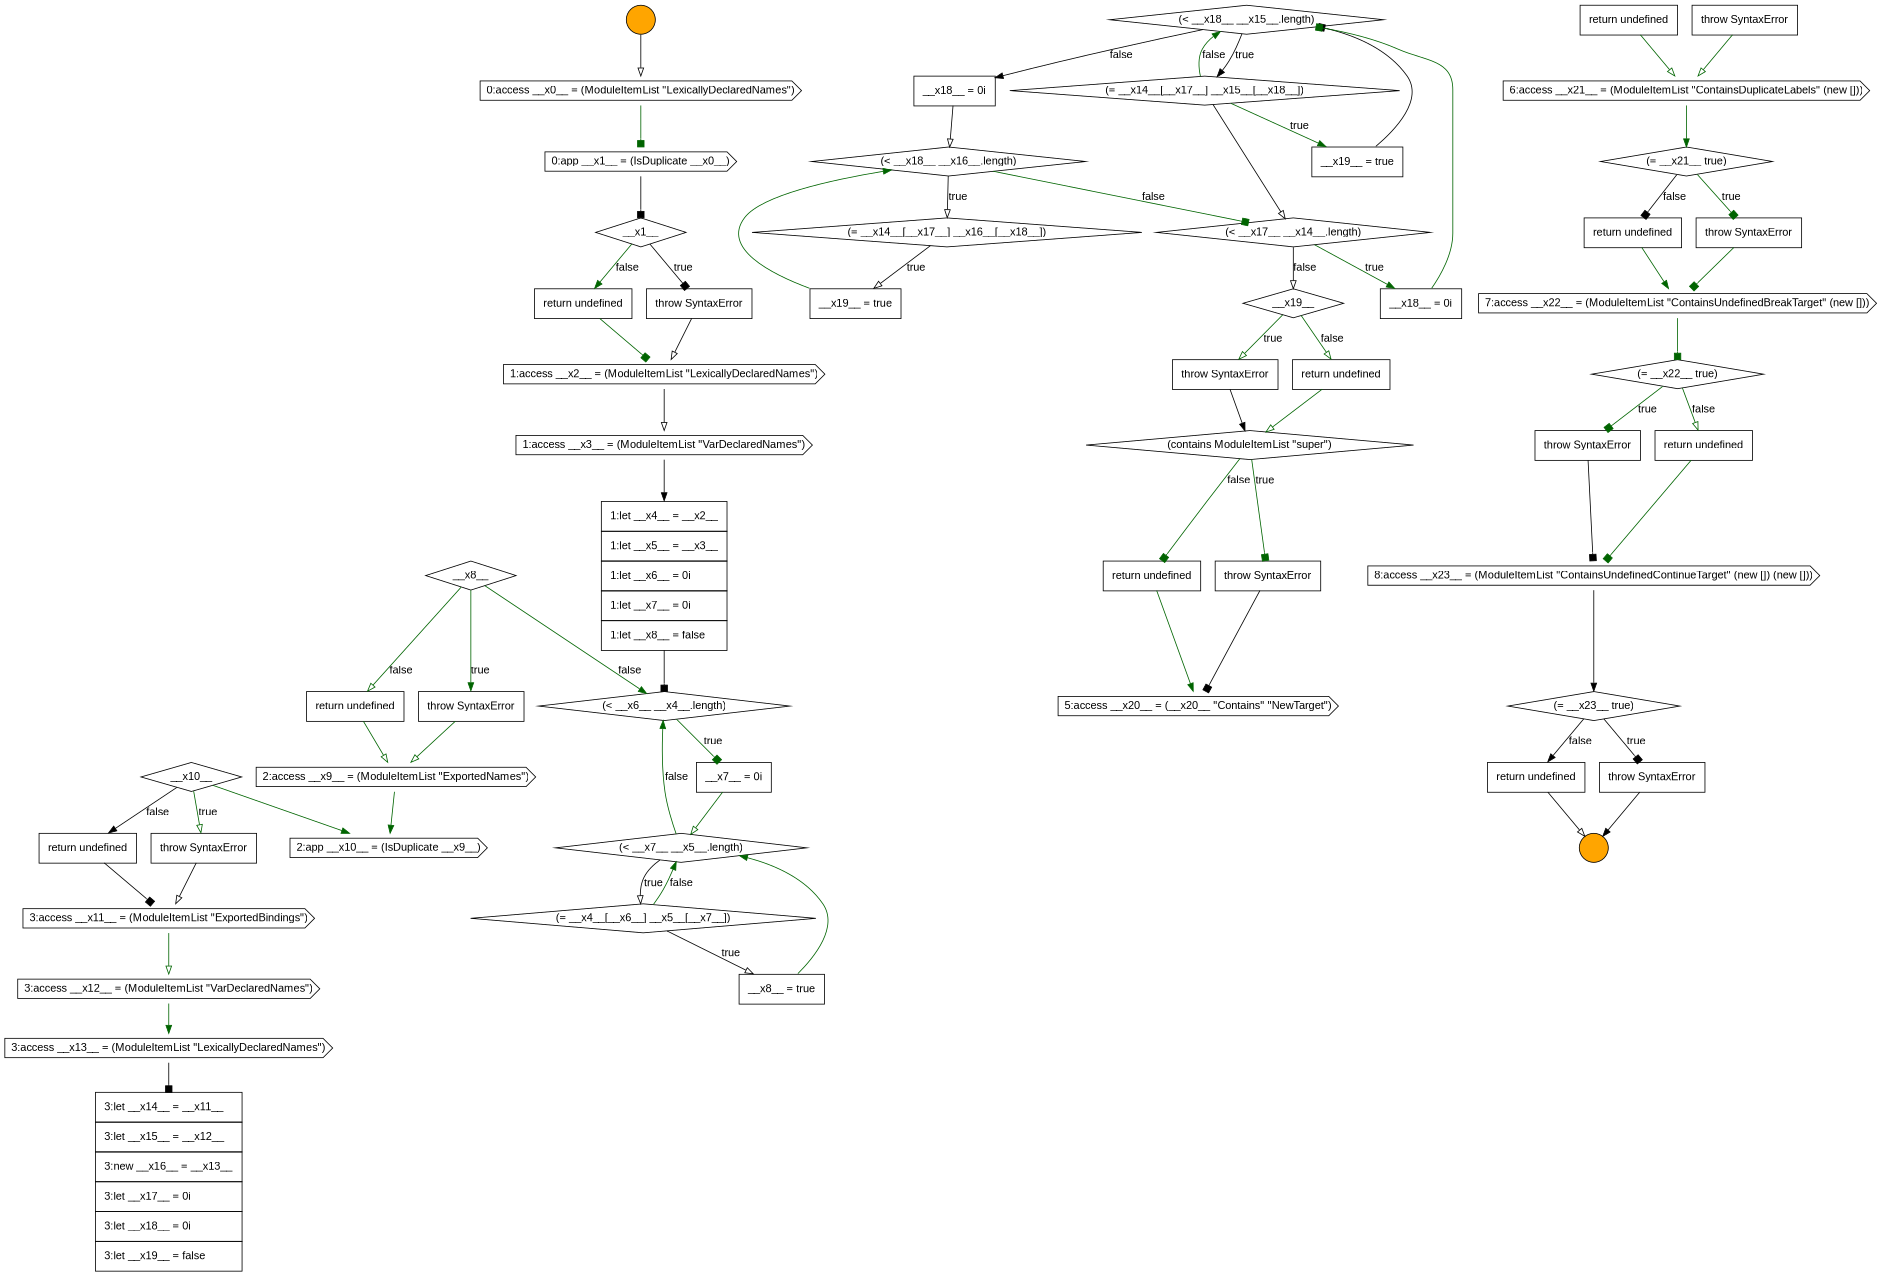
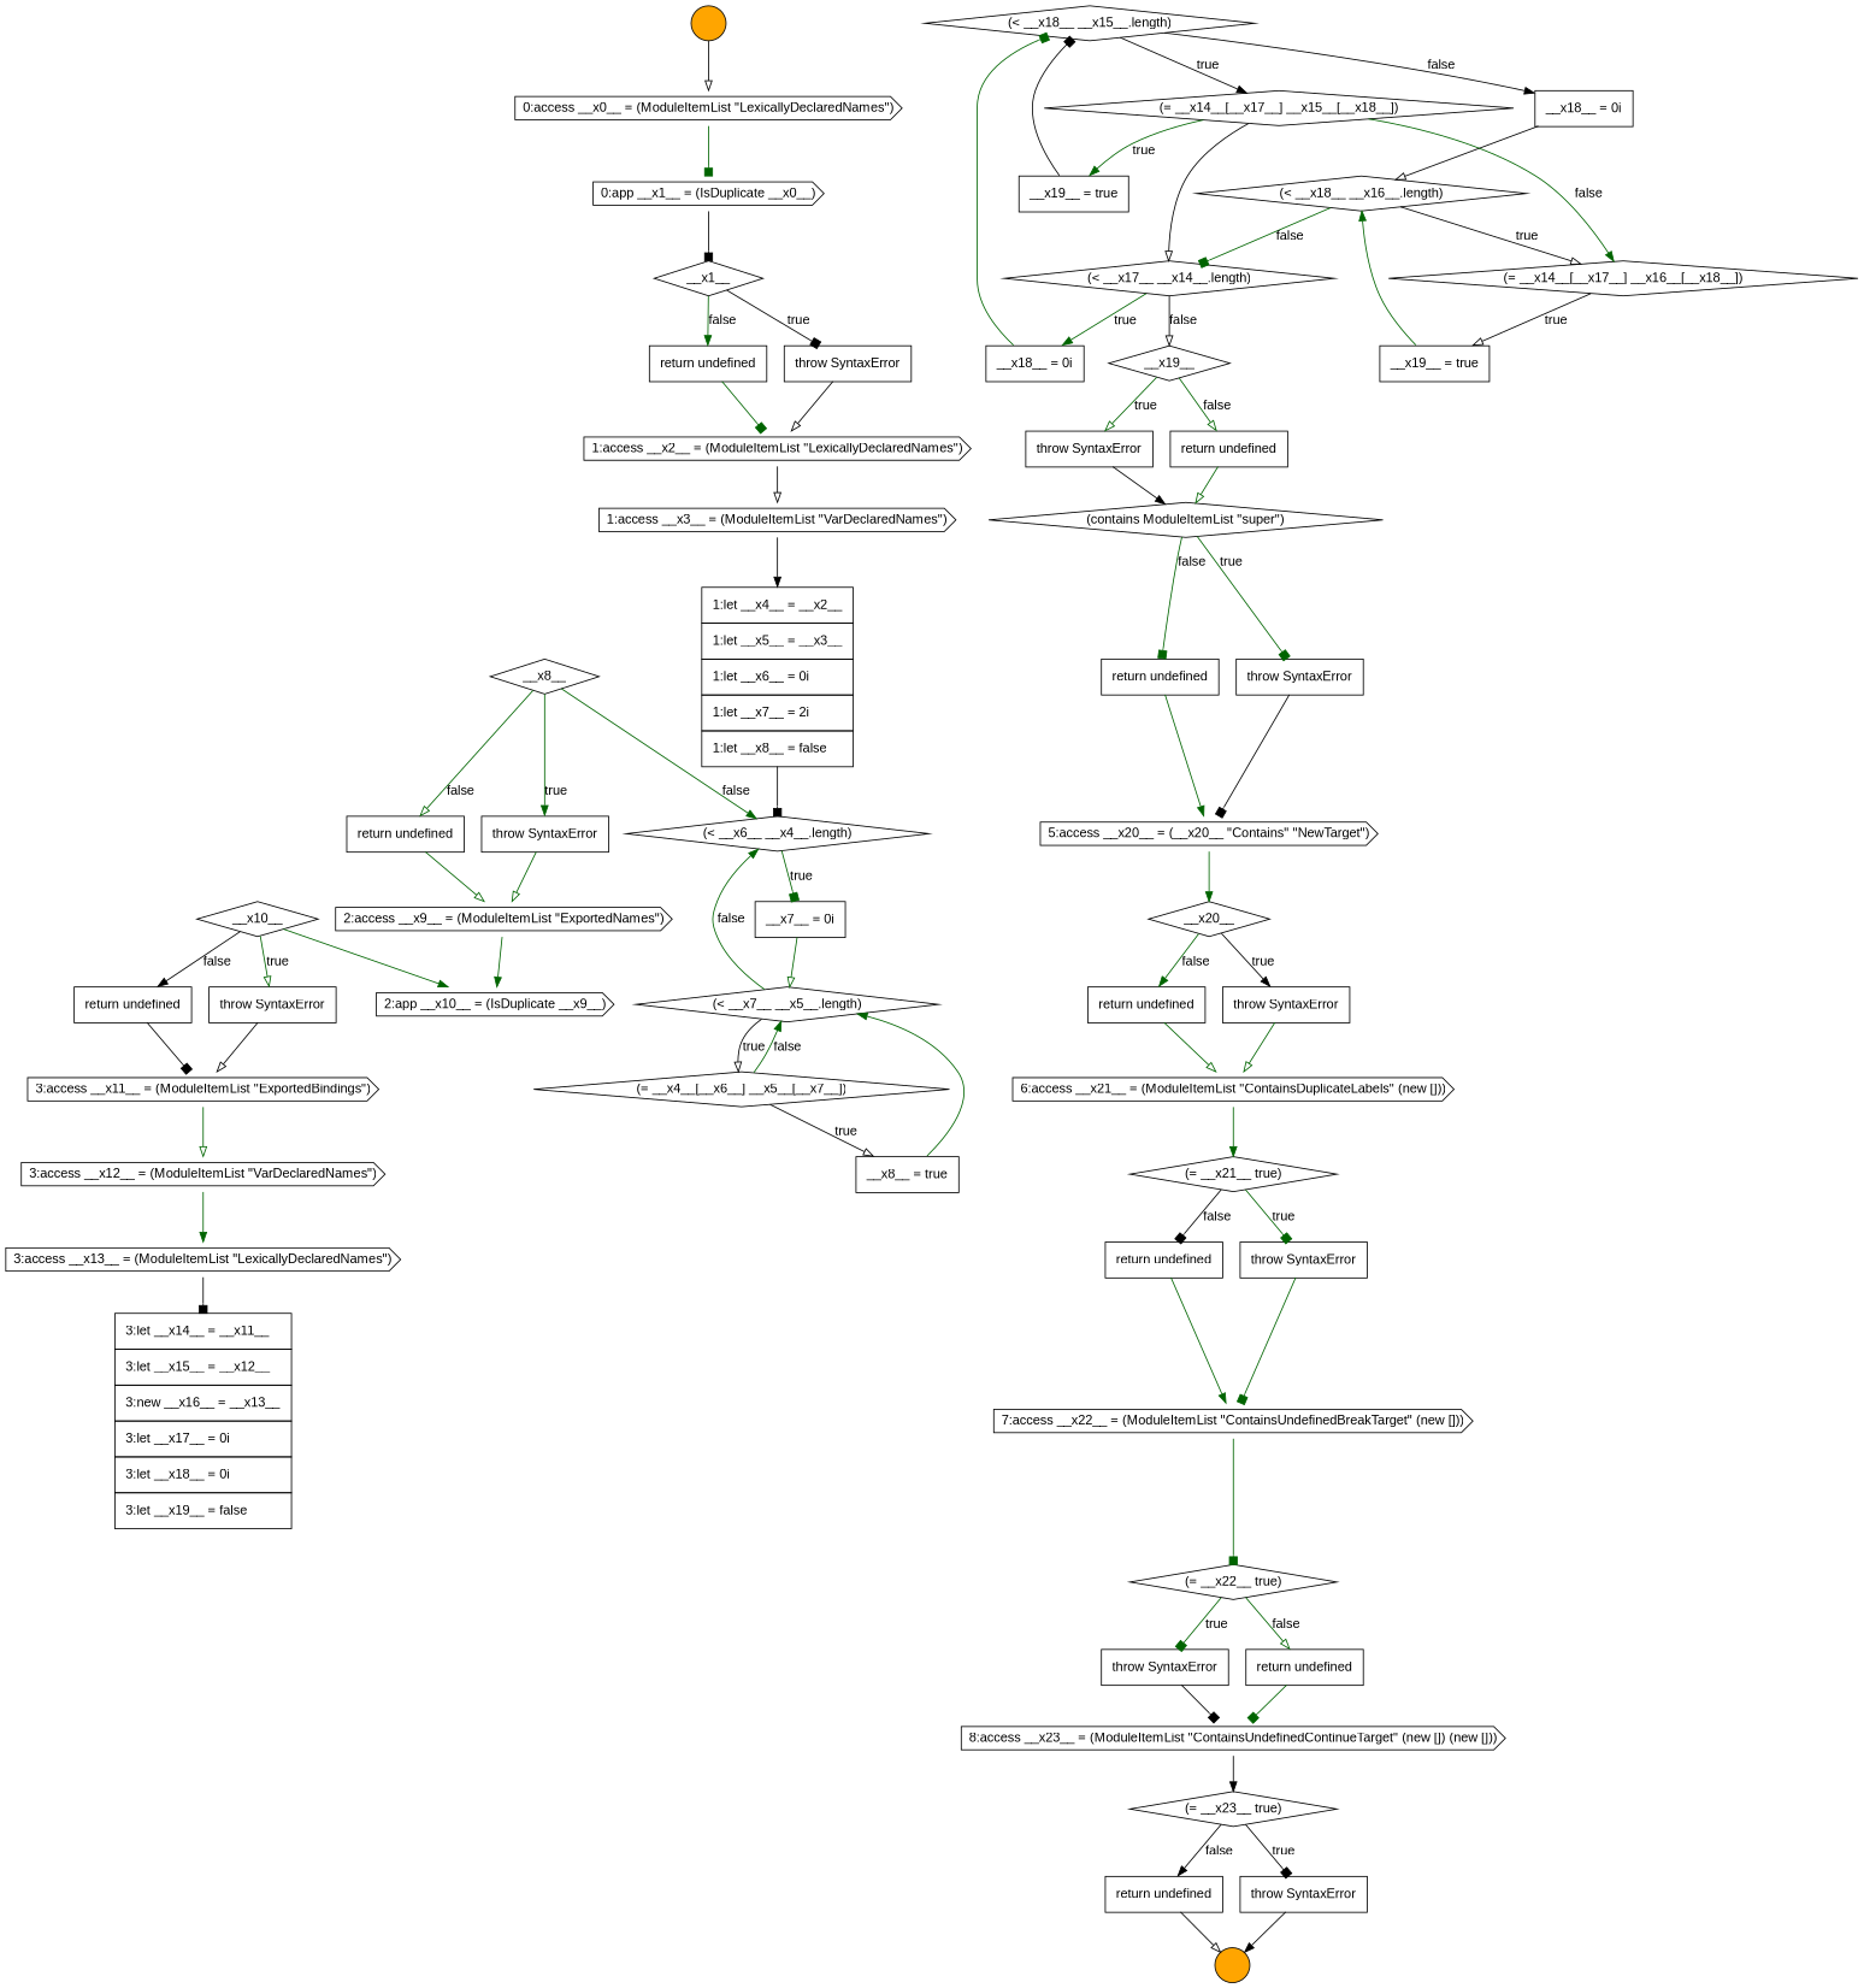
  digraph {
    fontname="Liberation Sans"
    node [color=black fillcolor=white fontname="Liberation Sans" shape=none style=filled]
    edge [arrowhead=normal color=darkgreen fontname="Liberation Sans"]
    n1 [label=<<font color="black">     <table border="0" cellborder="1" cellspacing="0" cellpadding="10">       <tr><td align="left">throw SyntaxError</td></tr>     </table>   </font>> margin=0]
    n2 [label=<<font color="black">3:access __x11__ = (ModuleItemList &quot;ExportedBindings&quot;)</font>> shape=cds]
    n3 [label=<<font color="black">3:access __x12__ = (ModuleItemList &quot;VarDeclaredNames&quot;)</font>> shape=cds]
    n4 [label=<<font color="black">(&lt; __x18__ __x15__.length)</font>> shape=diamond]
    n5 [label=<<font color="black">     <table border="0" cellborder="1" cellspacing="0" cellpadding="10">       <tr><td align="left">__x18__ = 0i</td></tr>     </table>   </font>> margin=0]
    n6 [label=<<font color="black">(= __x14__[__x17__] __x15__[__x18__])</font>> shape=diamond]
    n7 [label=<<font color="black">(&lt; __x18__ __x16__.length)</font>> shape=diamond]
    n8 [label=<<font color="black">(&lt; __x17__ __x14__.length)</font>> shape=diamond]
    n9 [label=<<font color="black">     <table border="0" cellborder="1" cellspacing="0" cellpadding="10">       <tr><td align="left">__x19__ = true</td></tr>     </table>   </font>> margin=0]
    n10 [label=<<font color="black">     <table border="0" cellborder="1" cellspacing="0" cellpadding="10">       <tr><td align="left">throw SyntaxError</td></tr>     </table>   </font>> margin=0]
    n11 [label=<<font color="black">2:access __x9__ = (ModuleItemList &quot;ExportedNames&quot;)</font>> shape=cds]
    n12 [label=<<font color="black">2:app __x10__ = (IsDuplicate __x9__)</font>> shape=cds]
    n13 [label=<<font color="black">3:access __x13__ = (ModuleItemList &quot;LexicallyDeclaredNames&quot;)</font>> shape=cds]
    n14 [label=<<font color="black">     <table border="0" cellborder="1" cellspacing="0" cellpadding="10">       <tr><td align="left">3:let __x14__ = __x11__</td></tr>       <tr><td align="left">3:let __x15__ = __x12__</td></tr>       <tr><td align="left">3:new __x16__ = __x13__</td></tr>       <tr><td align="left">3:let __x17__ = 0i</td></tr>       <tr><td align="left">3:let __x18__ = 0i</td></tr>       <tr><td align="left">3:let __x19__ = false</td></tr>     </table>   </font>> margin=0]
    n15 [label=<<font color="black">1:access __x2__ = (ModuleItemList &quot;LexicallyDeclaredNames&quot;)</font>> shape=cds]
    n16 [label=<<font color="black">1:access __x3__ = (ModuleItemList &quot;VarDeclaredNames&quot;)</font>> shape=cds]
-   n17 [label=<<font color="black">     <table border="0" cellborder="1" cellspacing="0" cellpadding="10">       <tr><td align="left">1:let __x4__ = __x2__</td></tr>       <tr><td align="left">1:let __x5__ = __x3__</td></tr>       <tr><td align="left">1:let __x6__ = 0i</td></tr>       <tr><td align="left">1:let __x7__ = 0i</td></tr>       <tr><td align="left">1:let __x8__ = false</td></tr>     </table>   </font>> margin=0]
+   n17 [label=<<font color="black">     <table border="0" cellborder="1" cellspacing="0" cellpadding="10">       <tr><td align="left">1:let __x4__ = __x2__</td></tr>       <tr><td align="left">1:let __x5__ = __x3__</td></tr>       <tr><td align="left">1:let __x6__ = 0i</td></tr>       <tr><td align="left">1:let __x7__ = 2i</td></tr>       <tr><td align="left">1:let __x8__ = false</td></tr>     </table>   </font>> margin=0]
    n18 [label=<<font color="black">     <table border="0" cellborder="1" cellspacing="0" cellpadding="10">       <tr><td align="left">__x19__ = true</td></tr>     </table>   </font>> margin=0]
    n19 [label=<<font color="black">(= __x14__[__x17__] __x16__[__x18__])</font>> shape=diamond]
    n20 [label=<<font color="black">     <table border="0" cellborder="1" cellspacing="0" cellpadding="10">       <tr><td align="left">__x18__ = 0i</td></tr>     </table>   </font>> margin=0]
    n21 [label=<<font color="black">__x19__</font>> shape=diamond]
    n22 [label=<<font color="black">     <table border="0" cellborder="1" cellspacing="0" cellpadding="10">       <tr><td align="left">throw SyntaxError</td></tr>     </table>   </font>> margin=0]
    n23 [label=<<font color="black">     <table border="0" cellborder="1" cellspacing="0" cellpadding="10">       <tr><td align="left">return undefined</td></tr>     </table>   </font>> margin=0]
    n24 [label=<<font color="black">(contains ModuleItemList &quot;super&quot;)</font>> shape=diamond]
    n25 [label=<<font color="black">     <table border="0" cellborder="1" cellspacing="0" cellpadding="10">       <tr><td align="left">return undefined</td></tr>     </table>   </font>> margin=0]
    n26 [label=<<font color="black">     <table border="0" cellborder="1" cellspacing="0" cellpadding="10">       <tr><td align="left">throw SyntaxError</td></tr>     </table>   </font>> margin=0]
    n27 [label=<<font color="black">     <table border="0" cellborder="1" cellspacing="0" cellpadding="10">       <tr><td align="left">return undefined</td></tr>     </table>   </font>> margin=0]
    n28 [label=<<font color="black">6:access __x21__ = (ModuleItemList &quot;ContainsDuplicateLabels&quot; (new []))</font>> shape=cds]
    n29 [label=<<font color="black">(= __x21__ true)</font>> shape=diamond]
    n30 [label=<<font color="black">     <table border="0" cellborder="1" cellspacing="0" cellpadding="10">       <tr><td align="left">return undefined</td></tr>     </table>   </font>> margin=0]
    n31 [label=<<font color="black">7:access __x22__ = (ModuleItemList &quot;ContainsUndefinedBreakTarget&quot; (new []))</font>> shape=cds]
    n32 [label=<<font color="black">(= __x22__ true)</font>> shape=diamond]
    n33 [label=<<font color="black">5:access __x20__ = (__x20__ &quot;Contains&quot; &quot;NewTarget&quot;)</font>> shape=cds]
+   n34 [label=<<font color="black">__x20__</font>> shape=diamond]
    n35 [label=<<font color="black">     <table border="0" cellborder="1" cellspacing="0" cellpadding="10">       <tr><td align="left">return undefined</td></tr>     </table>   </font>> margin=0]
    n36 [label=<<font color="black">     <table border="0" cellborder="1" cellspacing="0" cellpadding="10">       <tr><td align="left">throw SyntaxError</td></tr>     </table>   </font>> margin=0]
    n37 [label=<<font color="black">8:access __x23__ = (ModuleItemList &quot;ContainsUndefinedContinueTarget&quot; (new []) (new []))</font>> shape=cds]
    n38 [label=<<font color="black">(= __x23__ true)</font>> shape=diamond]
    n39 [label=<<font color="black">     <table border="0" cellborder="1" cellspacing="0" cellpadding="10">       <tr><td align="left">return undefined</td></tr>     </table>   </font>> margin=0]
    n40 [fillcolor=orange label=" " shape=circle]
    n41 [label=<<font color="black">__x1__</font>> shape=diamond]
    n42 [label=<<font color="black">     <table border="0" cellborder="1" cellspacing="0" cellpadding="10">       <tr><td align="left">throw SyntaxError</td></tr>     </table>   </font>> margin=0]
    n43 [label=<<font color="black">     <table border="0" cellborder="1" cellspacing="0" cellpadding="10">       <tr><td align="left">throw SyntaxError</td></tr>     </table>   </font>> margin=0]
    n44 [label=<<font color="black">__x10__</font>> shape=diamond]
    n45 [label=<<font color="black">     <table border="0" cellborder="1" cellspacing="0" cellpadding="10">       <tr><td align="left">return undefined</td></tr>     </table>   </font>> margin=0]
    n46 [label=<<font color="black">(&lt; __x6__ __x4__.length)</font>> shape=diamond]
    n47 [label=<<font color="black">     <table border="0" cellborder="1" cellspacing="0" cellpadding="10">       <tr><td align="left">__x7__ = 0i</td></tr>     </table>   </font>> margin=0]
    n48 [label=<<font color="black">(&lt; __x7__ __x5__.length)</font>> shape=diamond]
    n49 [label=<<font color="black">__x8__</font>> shape=diamond]
    n50 [label=<<font color="black">     <table border="0" cellborder="1" cellspacing="0" cellpadding="10">       <tr><td align="left">return undefined</td></tr>     </table>   </font>> margin=0]
    n51 [label=<<font color="black">     <table border="0" cellborder="1" cellspacing="0" cellpadding="10">       <tr><td align="left">return undefined</td></tr>     </table>   </font>> margin=0]
    n52 [fillcolor=orange label=" " shape=circle]
    n53 [label=<<font color="black">0:access __x0__ = (ModuleItemList &quot;LexicallyDeclaredNames&quot;)</font>> shape=cds]
    n54 [label=<<font color="black">0:app __x1__ = (IsDuplicate __x0__)</font>> shape=cds]
    n55 [label=<<font color="black">     <table border="0" cellborder="1" cellspacing="0" cellpadding="10">       <tr><td align="left">throw SyntaxError</td></tr>     </table>   </font>> margin=0]
    n56 [label=<<font color="black">(= __x4__[__x6__] __x5__[__x7__])</font>> shape=diamond]
    n57 [label=<<font color="black">     <table border="0" cellborder="1" cellspacing="0" cellpadding="10">       <tr><td align="left">__x8__ = true</td></tr>     </table>   </font>> margin=0]
    n58 [label=<<font color="black">     <table border="0" cellborder="1" cellspacing="0" cellpadding="10">       <tr><td align="left">throw SyntaxError</td></tr>     </table>   </font>> margin=0]
    n1 -> n2 [arrowhead=onormal color=black]
    n2 -> n3 [arrowhead=onormal]
    n3 -> n13
    n4 -> n5 [color=black label=<<font color="black">false</font>>]
    n4 -> n6 [color=black label=<<font color="black">true</font>>]
    n5 -> n7 [arrowhead=onormal color=black]
-   n6 -> n4 [label=<<font color="black">false</font>>]
+   n6 -> n19 [label=<<font color="black">false</font>>]
    n6 -> n8 [arrowhead=onormal color=black]
    n6 -> n9 [label=<<font color="black">true</font>>]
    n7 -> n8 [arrowhead=box label=<<font color="black">false</font>>]
    n7 -> n19 [arrowhead=onormal color=black label=<<font color="black">true</font>>]
    n8 -> n20 [label=<<font color="black">true</font>>]
    n8 -> n21 [arrowhead=onormal color=black label=<<font color="black">false</font>>]
    n9 -> n4 [arrowhead=box color=black]
    n10 -> n11 [arrowhead=onormal]
    n11 -> n12
    n13 -> n14 [arrowhead=box color=black]
    n15 -> n16 [arrowhead=onormal color=black]
    n16 -> n17 [color=black]
    n17 -> n46 [arrowhead=box color=black]
    n18 -> n7
    n19 -> n18 [arrowhead=onormal color=black label=<<font color="black">true</font>>]
    n20 -> n4 [arrowhead=box]
    n21 -> n22 [arrowhead=onormal label=<<font color="black">true</font>>]
    n21 -> n23 [arrowhead=onormal label=<<font color="black">false</font>>]
    n22 -> n24 [color=black]
    n23 -> n24 [arrowhead=onormal]
    n24 -> n25 [arrowhead=box label=<<font color="black">false</font>>]
    n24 -> n26 [arrowhead=box label=<<font color="black">true</font>>]
    n25 -> n33
    n26 -> n33 [arrowhead=box color=black]
    n27 -> n28 [arrowhead=onormal]
    n28 -> n29
    n29 -> n30 [arrowhead=box color=black label=<<font color="black">false</font>>]
    n29 -> n43 [arrowhead=box label=<<font color="black">true</font>>]
    n30 -> n31
    n31 -> n32 [arrowhead=box]
    n32 -> n36 [arrowhead=box label=<<font color="black">true</font>>]
    n32 -> n51 [arrowhead=onormal label=<<font color="black">false</font>>]
+   n33 -> n34
+   n34 -> n27 [label=<<font color="black">false</font>>]
+   n34 -> n55 [color=black label=<<font color="black">true</font>>]
    n35 -> n15 [arrowhead=box]
    n36 -> n37 [arrowhead=box color=black]
    n37 -> n38 [color=black]
    n38 -> n39 [color=black label=<<font color="black">false</font>>]
    n38 -> n58 [arrowhead=box color=black label=<<font color="black">true</font>>]
    n39 -> n40 [arrowhead=onormal color=black]
    n41 -> n35 [label=<<font color="black">false</font>>]
    n41 -> n42 [arrowhead=box color=black label=<<font color="black">true</font>>]
    n42 -> n15 [arrowhead=onormal color=black]
    n43 -> n31 [arrowhead=box]
    n44 -> n1 [arrowhead=onormal label=<<font color="black">true</font>>]
    n44 -> n12
    n44 -> n45 [color=black label=<<font color="black">false</font>>]
    n45 -> n2 [arrowhead=box color=black]
    n46 -> n47 [arrowhead=box label=<<font color="black">true</font>>]
    n47 -> n48 [arrowhead=onormal]
    n48 -> n46 [label=<<font color="black">false</font>>]
    n48 -> n56 [arrowhead=onormal color=black label=<<font color="black">true</font>>]
    n49 -> n10 [label=<<font color="black">true</font>>]
    n49 -> n46 [label=<<font color="black">false</font>>]
    n49 -> n50 [arrowhead=onormal label=<<font color="black">false</font>>]
    n50 -> n11 [arrowhead=onormal]
    n51 -> n37 [arrowhead=box]
    n52 -> n53 [arrowhead=onormal color=black]
    n53 -> n54 [arrowhead=box]
    n54 -> n41 [arrowhead=box color=black]
    n55 -> n28 [arrowhead=onormal]
    n56 -> n48 [label=<<font color="black">false</font>>]
    n56 -> n57 [arrowhead=onormal color=black label=<<font color="black">true</font>>]
    n57 -> n48
    n58 -> n40 [color=black]
  }
